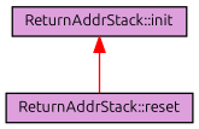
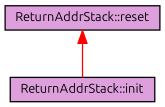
  digraph {
    rankdir=TB
    fontname=Ubuntu
    node [color=black fillcolor=plum fontname=Ubuntu fontsize=10 shape=record style=filled]
    n1 [fontcolor=black height=0.2 label="ReturnAddrStack::reset" width=0.4]
    n2 [height=0.2 label="ReturnAddrStack::init" width=0.4]
-   n2 -> n1 [color=red dir=back fontname=Ubuntu fontsize=10 labelfontname=Helvetica labelfontsize=10 style=solid]
+   n1 -> n2 [color=red dir=back fontname=Ubuntu fontsize=10 labelfontname=Helvetica labelfontsize=10 style=solid]
  }
